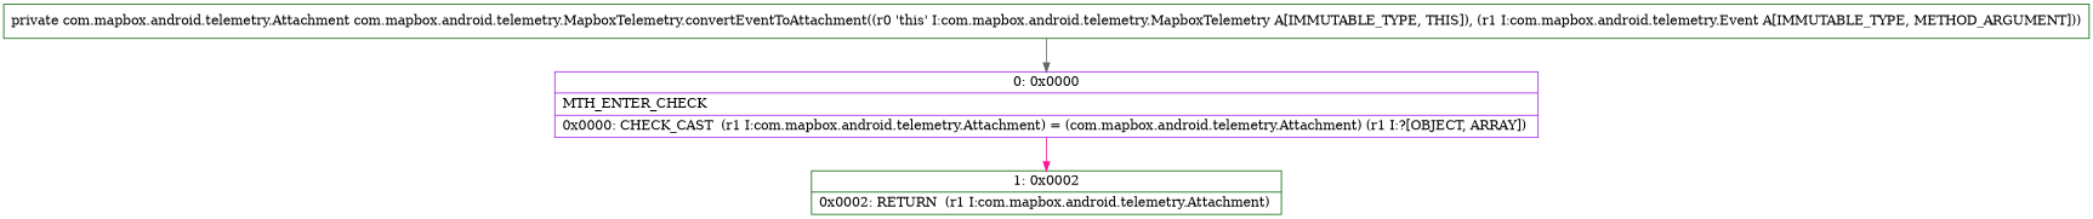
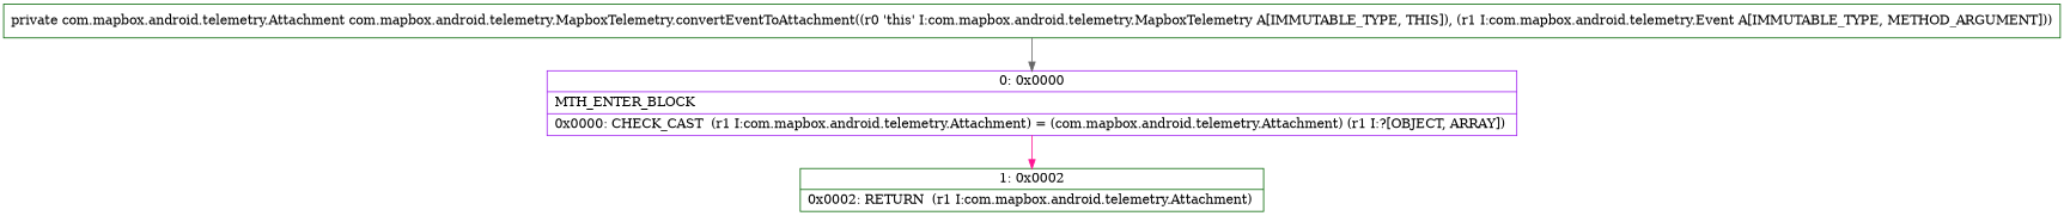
  digraph {
    node [shape=record color=darkgreen]
-   n1 [label="{0\:\ 0x0000|MTH_ENTER_CHECK\l|0x0000: CHECK_CAST  (r1 I:com.mapbox.android.telemetry.Attachment) = (com.mapbox.android.telemetry.Attachment) (r1 I:?[OBJECT, ARRAY]) \l}" color=purple]
+   n1 [label="{0\:\ 0x0000|MTH_ENTER_BLOCK\l|0x0000: CHECK_CAST  (r1 I:com.mapbox.android.telemetry.Attachment) = (com.mapbox.android.telemetry.Attachment) (r1 I:?[OBJECT, ARRAY]) \l}" color=purple]
    n2 [label="{1\:\ 0x0002|0x0002: RETURN  (r1 I:com.mapbox.android.telemetry.Attachment) \l}"]
    n3 [label="{private com.mapbox.android.telemetry.Attachment com.mapbox.android.telemetry.MapboxTelemetry.convertEventToAttachment((r0 'this' I:com.mapbox.android.telemetry.MapboxTelemetry A[IMMUTABLE_TYPE, THIS]), (r1 I:com.mapbox.android.telemetry.Event A[IMMUTABLE_TYPE, METHOD_ARGUMENT])) }"]
    n1 -> n2 [color=deeppink]
    n3 -> n1 [color=gray40]
  }
